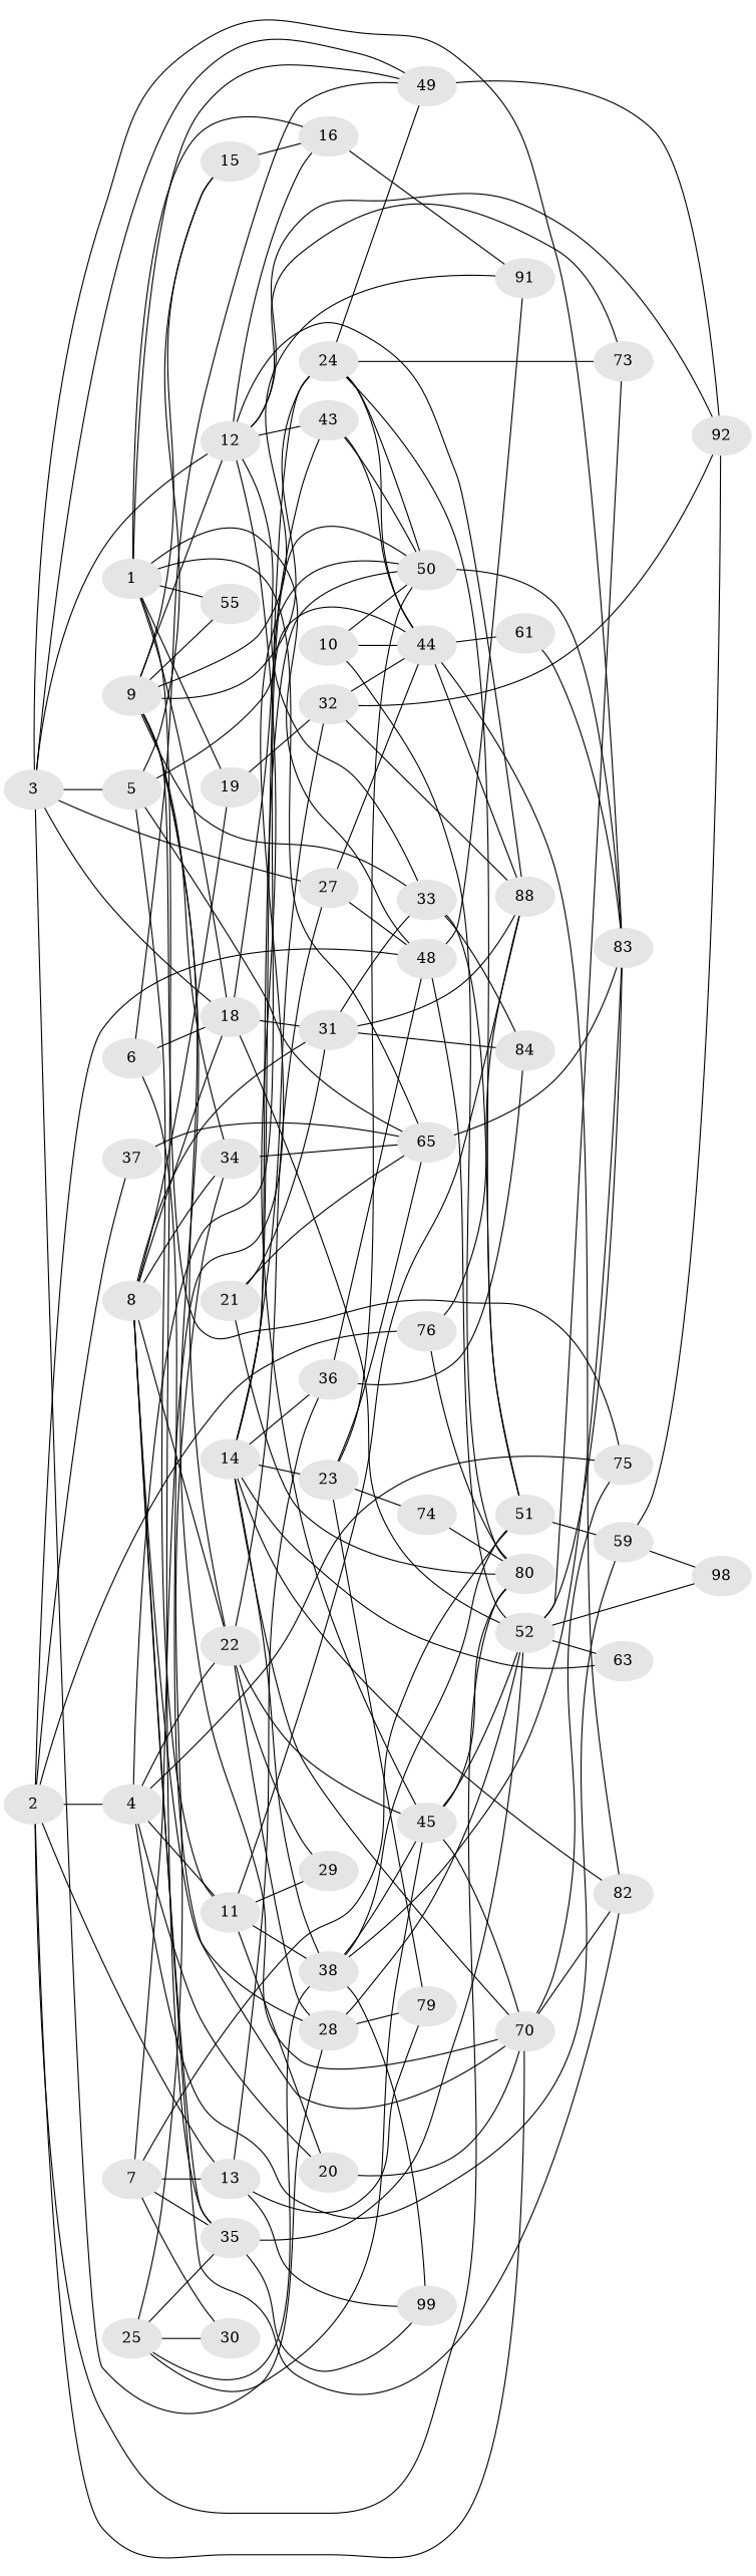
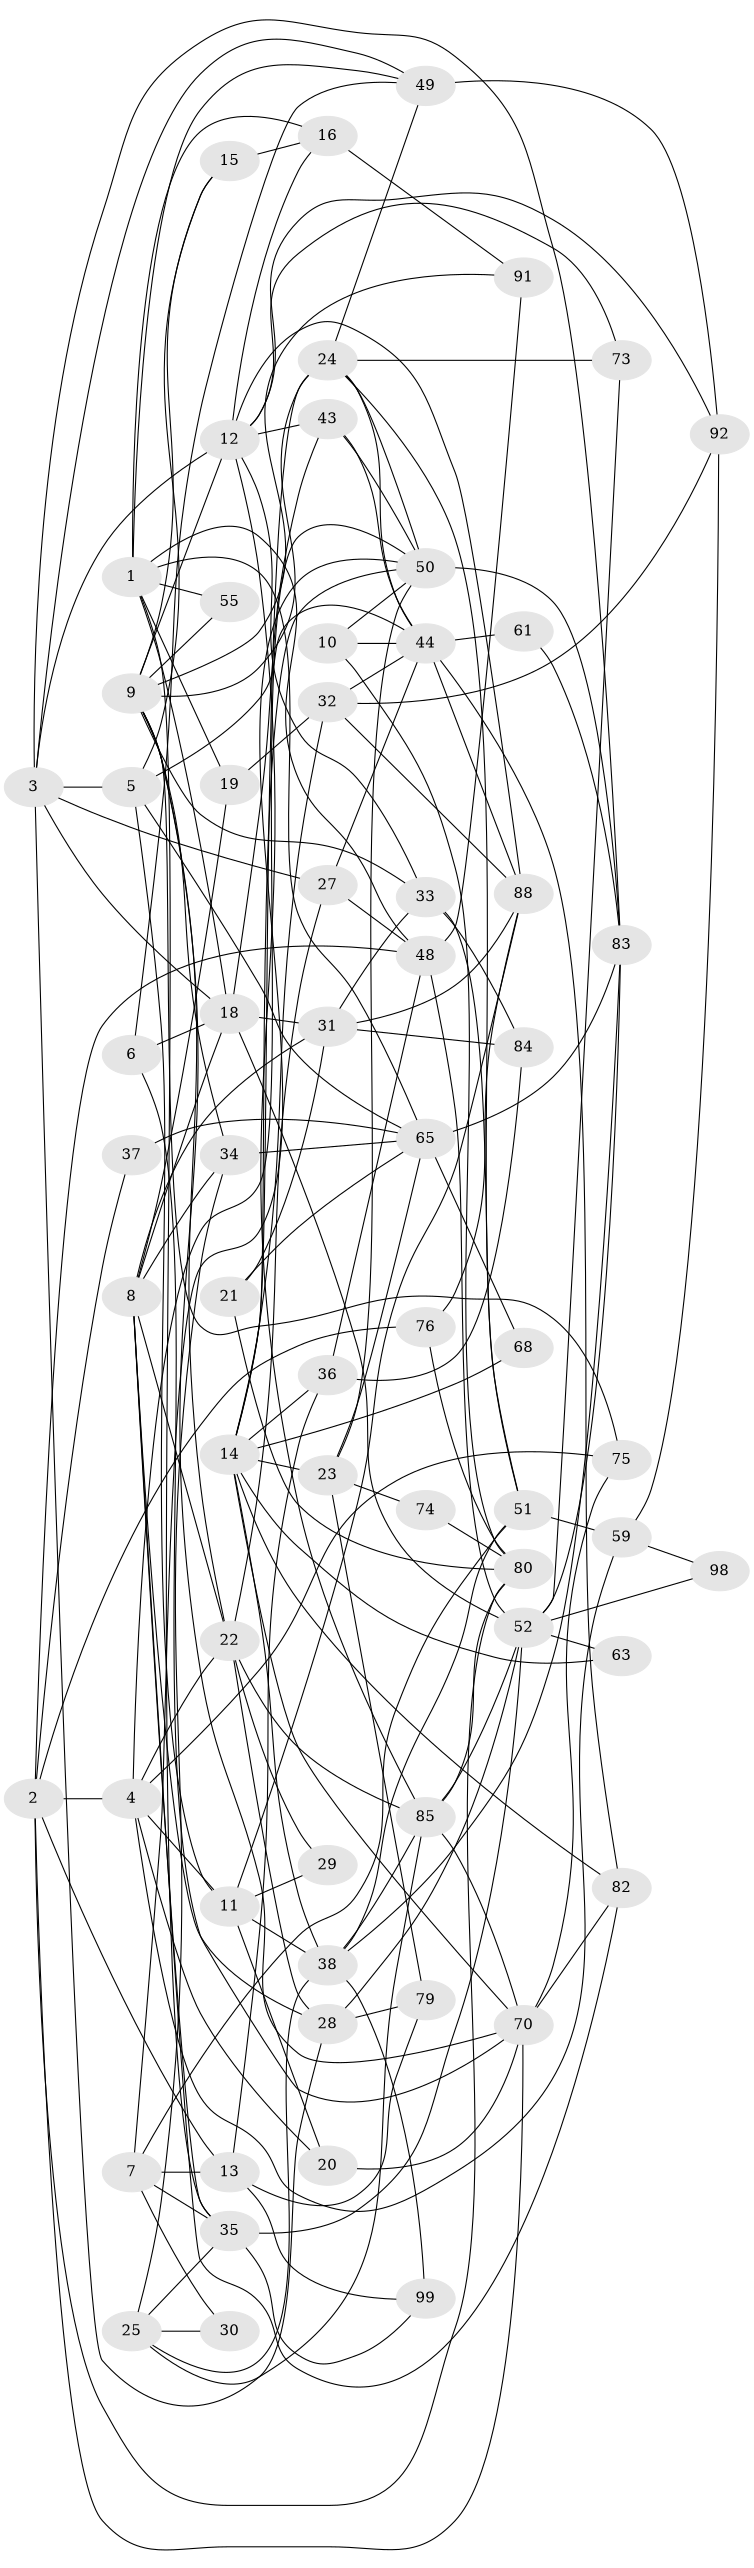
  graph {
    rankdir=LR
    node [color=gray90 style=filled]
    1 [super="+56"]
    16 [super="+17"]
    18
    19 [super="+77"]
    35
    48 [super="+57"]
    49 [super="+99"]
    55
    65 [super="+67"]
    91
    31 [super="+69"]
    43
    52 [super="+96"]
    32 [super="+95"]
    n15 [label=99]
    92
    83 [super="+85"]
+   68
    2 [super="+64"]
    4 [super="+86"]
    13 [super="+89"]
    37
    70 [super="+72"]
    76
    80 [super="+93"]
    11 [super="+26"]
    20
    22 [super="+40"]
    50 [super="+54"]
    59
    75
    36
    79
    82
    88
    3 [super="+42"]
    5 [super="+53"]
    12 [super="+97"]
    27 [super="+47"]
    28 [super="+66"]
    15
    44 [super="+94"]
    33 [super="+78"]
-   45
+   45 [label=85]
    73
    29
    38 [super="+87"]
    98
    61
    6
    7 [super="+100"]
    30
    51 [super="+71"]
    8 [super="+62"]
    34
    84
    9 [super="+46"]
    24 [super="+41"]
    14 [super="+60"]
    23 [super="+81"]
    63
    10
    74
    21 [super="+90"]
    25 [super="+58"]
    1 -- 16
    1 -- 18
    1 -- 19
    1 -- 35
    1 -- 48
    1 -- 49
    1 -- 55
    1 -- 65
    16 -- 91
    18 -- 31
    18 -- 43
    18 -- 52
    19 -- 32
    35 -- 52
    35 -- n15
    48 -- 91
    48 -- 52
    49 -- 92
    65 -- 83
+   65 -- 68
    31 -- 88
    31 -- 33
    31 -- 84
    43 -- 50
    43 -- 44
    52 -- 83
    52 -- 73
    52 -- 98
    52 -- 63
    32 -- 92
    32 -- 88
    32 -- 44
    2 -- 48
    2 -- 4
    2 -- 13
    2 -- 37
    2 -- 70
    2 -- 76
    2 -- 80
    4 -- 11
    4 -- 20
    4 -- 22
    4 -- 50
    4 -- 59
    4 -- 75
    13 -- n15
    13 -- 36
    13 -- 79
    37 -- 65
    70 -- 75
    70 -- 82
    76 -- 80
    76 -- 88
    11 -- 20
    11 -- 88
    11 -- 29
    11 -- 38
    20 -- 70
    22 -- 27
    22 -- 28
    22 -- 45
    22 -- 29
    50 -- 83
    59 -- 92
    59 -- 98
    36 -- 48
    36 -- 84
    3 -- 18
    3 -- 49
    3 -- 83
    3 -- 5
    3 -- 12
    3 -- 27
    3 -- 28
    5 -- 65
    5 -- 11
    5 -- 15
    5 -- 44
    12 -- 16
    12 -- 43
    12 -- 92
    12 -- 88
    12 -- 33
    12 -- 45
    12 -- 73
    27 -- 48
    27 -- 44
    28 -- 52
    28 -- 79
    15 -- 16
    44 -- 82
    44 -- 88
    44 -- 61
    33 -- 51
    33 -- 84
    45 -- 52
    45 -- 70
    45 -- 80
    38 -- n15
    38 -- 83
    38 -- 45
    38 -- 51
    61 -- 83
    6 -- 18
    6 -- 49
    6 -- 70
    7 -- 35
    7 -- 13
    7 -- 50
    7 -- 30
    7 -- 51
    51 -- 59
    8 -- 18
    8 -- 19
    8 -- 35
    8 -- 31
    8 -- 22
    8 -- 82
    8 -- 28
    8 -- 34
    34 -- 65
    9 -- 55
    9 -- 91
    9 -- 70
    9 -- 22
    9 -- 75
    9 -- 12 [weight=2]
    9 -- 15
    9 -- 33
    9 -- 34
    9 -- 24
    24 -- 49
    24 -- 50
    24 -- 44
    24 -- 73
    24 -- 51
    14 -- 32
+   14 -- 68
    14 -- 70
    14 -- 50
    14 -- 36
    14 -- 82
    14 -- 38
    14 -- 24
    14 -- 23
    14 -- 63
    23 -- 65
    23 -- 50
    23 -- 79
    23 -- 74
    10 -- 80
    10 -- 50
    10 -- 44
    74 -- 80
    21 -- 65
    21 -- 31
    21 -- 80
    25 -- 35
    25 -- 45
    25 -- 38
    25 -- 30
    25 -- 34
  }
